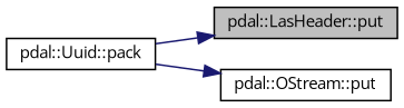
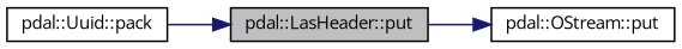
  digraph {
    fontname="Open Sans"
    rankdir=LR
    node [color=black fillcolor=white fontname="Open Sans" fontsize=10 shape=record style=filled]
    edge [color=midnightblue fontname="Open Sans" fontsize=10 labelfontname=Helvetica labelfontsize=10 style=solid]
    n1 [fillcolor=grey75 fontcolor=black height=0.2 label="pdal::LasHeader::put" width=0.4]
    n2 [height=0.2 label="pdal::OStream::put" width=0.4]
    n3 [height=0.2 label="pdal::Uuid::pack" width=0.4]
-   n3 -> n2
+   n1 -> n2
    n3 -> n1
  }
